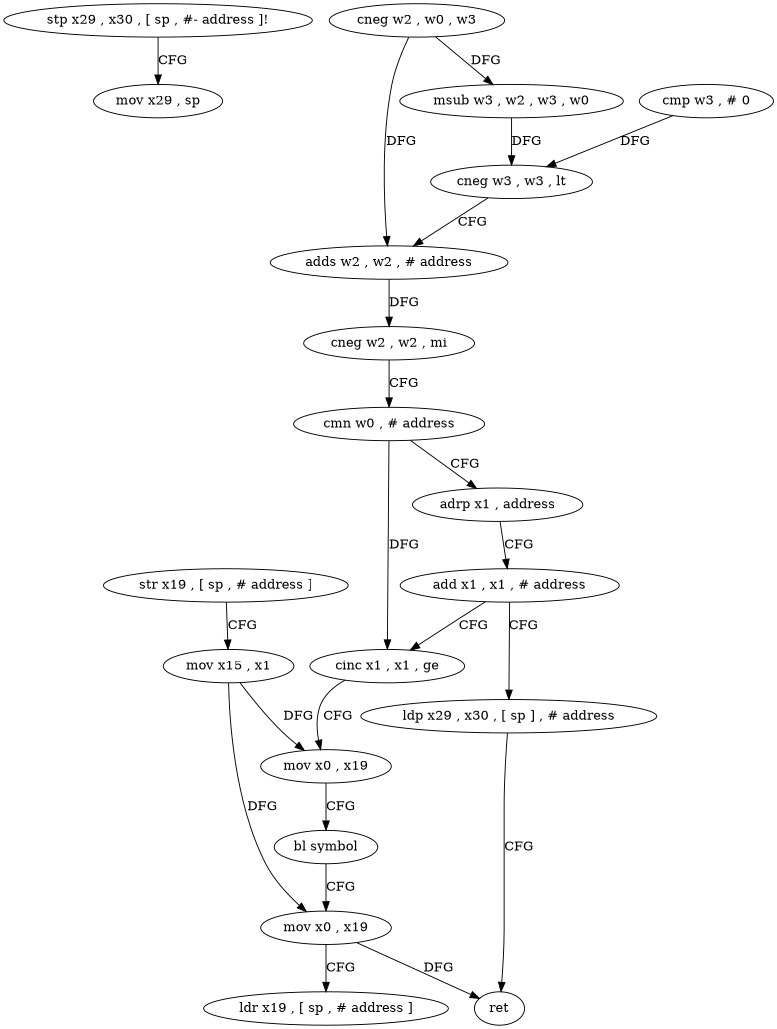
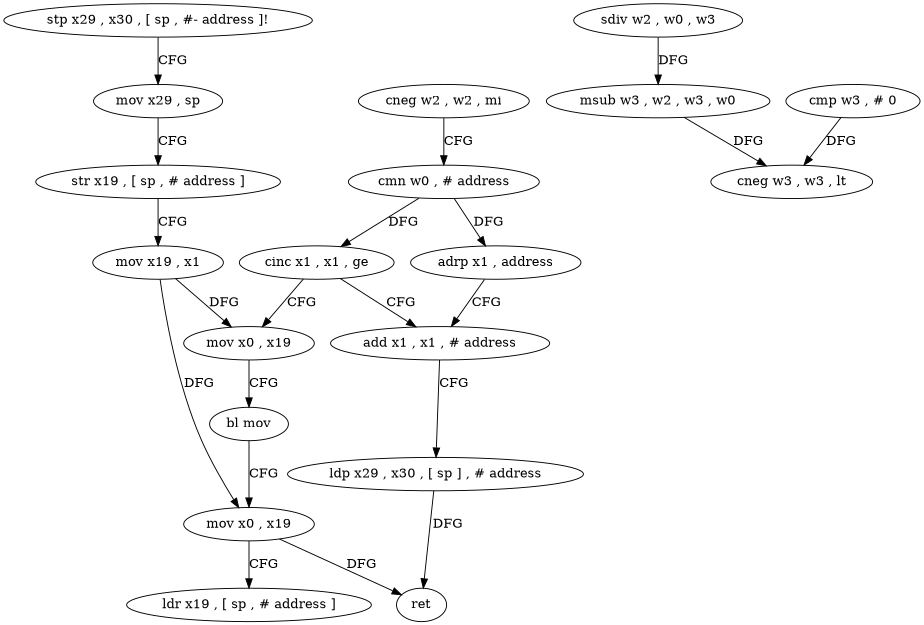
  digraph {
    fontname="DejaVu Serif"
    node [fontname="DejaVu Serif"]
    edge [fontname="DejaVu Serif"]
    n1 [label="stp x29 , x30 , [ sp , #- address ]!"]
    n2 [label="mov x29 , sp"]
    n3 [label="str x19 , [ sp , # address ]"]
-   n4 [label="mov x15 , x1"]
+   n4 [label="mov x19 , x1"]
    n5 [label="mov x0 , x19"]
    n6 [label="mov x0 , x19"]
-   n7 [label="bl symbol"]
+   n7 [label="bl mov"]
    n8 [label="ldr x19 , [ sp , # address ]"]
    n9 [label=ret]
-   n10 [label="cneg w2 , w0 , w3"]
+   n10 [label="sdiv w2 , w0 , w3"]
    n11 [label="msub w3 , w2 , w3 , w0"]
-   n12 [label="adds w2 , w2 , # address"]
    n13 [label="cneg w3 , w3 , lt"]
    n14 [label="cneg w2 , w2 , mi"]
    n15 [label="cmp w3 , # 0"]
    n16 [label="cmn w0 , # address"]
    n17 [label="adrp x1 , address"]
    n18 [label="cinc x1 , x1 , ge"]
    n19 [label="add x1 , x1 , # address"]
    n20 [label="ldp x29 , x30 , [ sp ] , # address"]
    n1 -> n2 [label=CFG]
+   n2 -> n3 [label=CFG]
    n3 -> n4 [label=CFG]
    n4 -> n5 [label=DFG]
    n4 -> n6 [label=DFG]
    n5 -> n7 [label=CFG]
    n6 -> n8 [label=CFG]
    n6 -> n9 [label=DFG]
    n7 -> n6 [label=CFG]
    n10 -> n11 [label=DFG]
-   n10 -> n12 [label=DFG]
    n11 -> n13 [label=DFG]
-   n12 -> n14 [label=DFG]
-   n13 -> n12 [label=CFG]
    n14 -> n16 [label=CFG]
    n15 -> n13 [label=DFG]
-   n16 -> n17 [label=CFG]
+   n16 -> n17 [label=DFG]
    n16 -> n18 [label=DFG]
    n17 -> n19 [label=CFG]
    n18 -> n5 [label=CFG]
-   n19 -> n18 [label=CFG]
+   n18 -> n19 [label=CFG]
    n19 -> n20 [label=CFG]
-   n20 -> n9 [label=CFG]
+   n20 -> n9 [label=DFG]
  }
